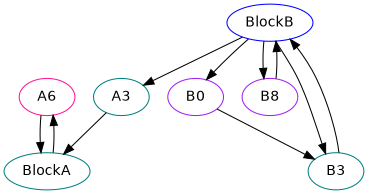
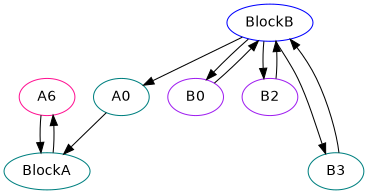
  digraph {
    fontname="DejaVu Sans"
    node [color=teal cpu=1 fid=1 fontname="DejaVu Sans" pattern=B toffs=0 type=tmsg]
    edge [fontname="DejaVu Sans" type=defdst]
    n1 [color=deeppink cpu=0 label=A6 par="0xA1" pattern=A]
    BlockA [cpu=0 patentry=1 patexit=1 pattern=A qlo=1 tperiod=1000000 type=block]
-   A3 [cpu=0 par="0xA3" pattern=A]
+   A3 [cpu=0 par="0xA3" pattern=A label=A0]
    n4 [color=purple label=B0 par="0xB1"]
    BlockB [color=blue patentry=1 patexit=1 qlo=1 tperiod=1000000 type=block]
-   B2 [color=purple par="0xB2" label=B8]
+   B2 [color=purple par="0xB2"]
    B3 [par="0xB3"]
    n1 -> BlockA
    BlockA -> n1
    A3 -> BlockA
-   n4 -> B3
+   n4 -> BlockB
    BlockB -> A3 [type=altdst]
    BlockB -> n4
    BlockB -> B2 [type=altdst]
    BlockB -> B3 [type=altdst]
    B2 -> BlockB
    B3 -> BlockB
  }
